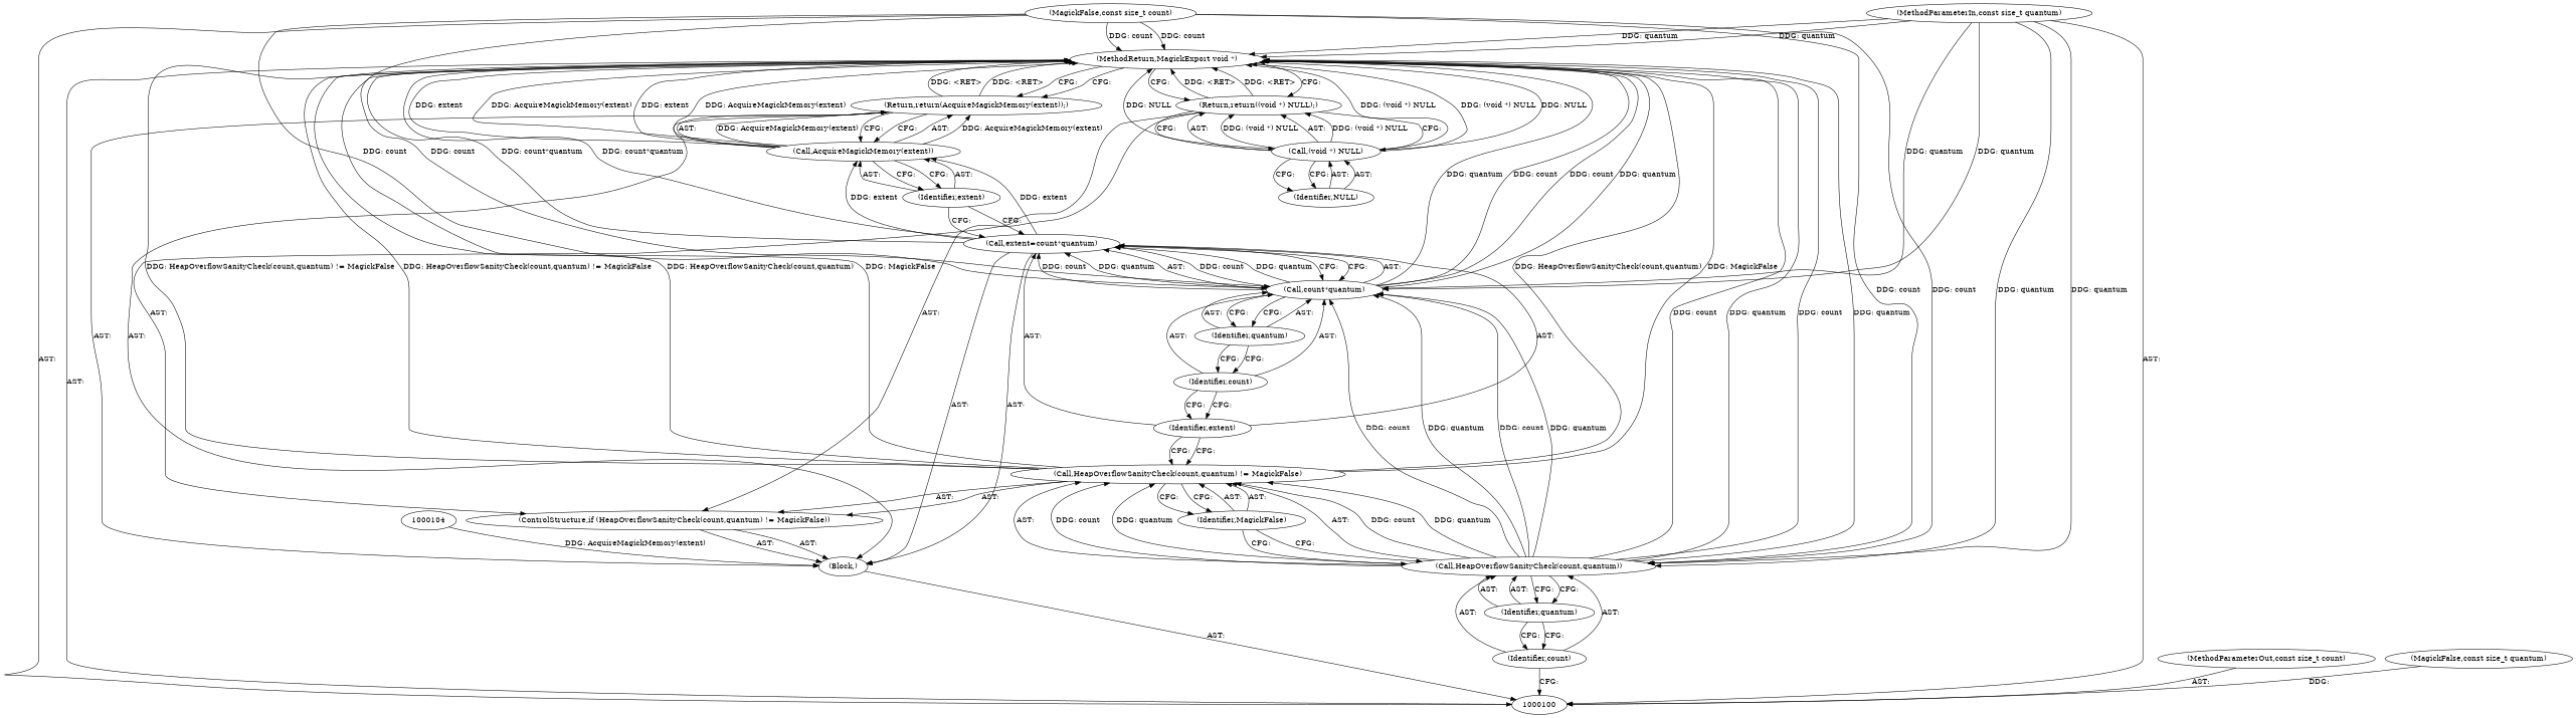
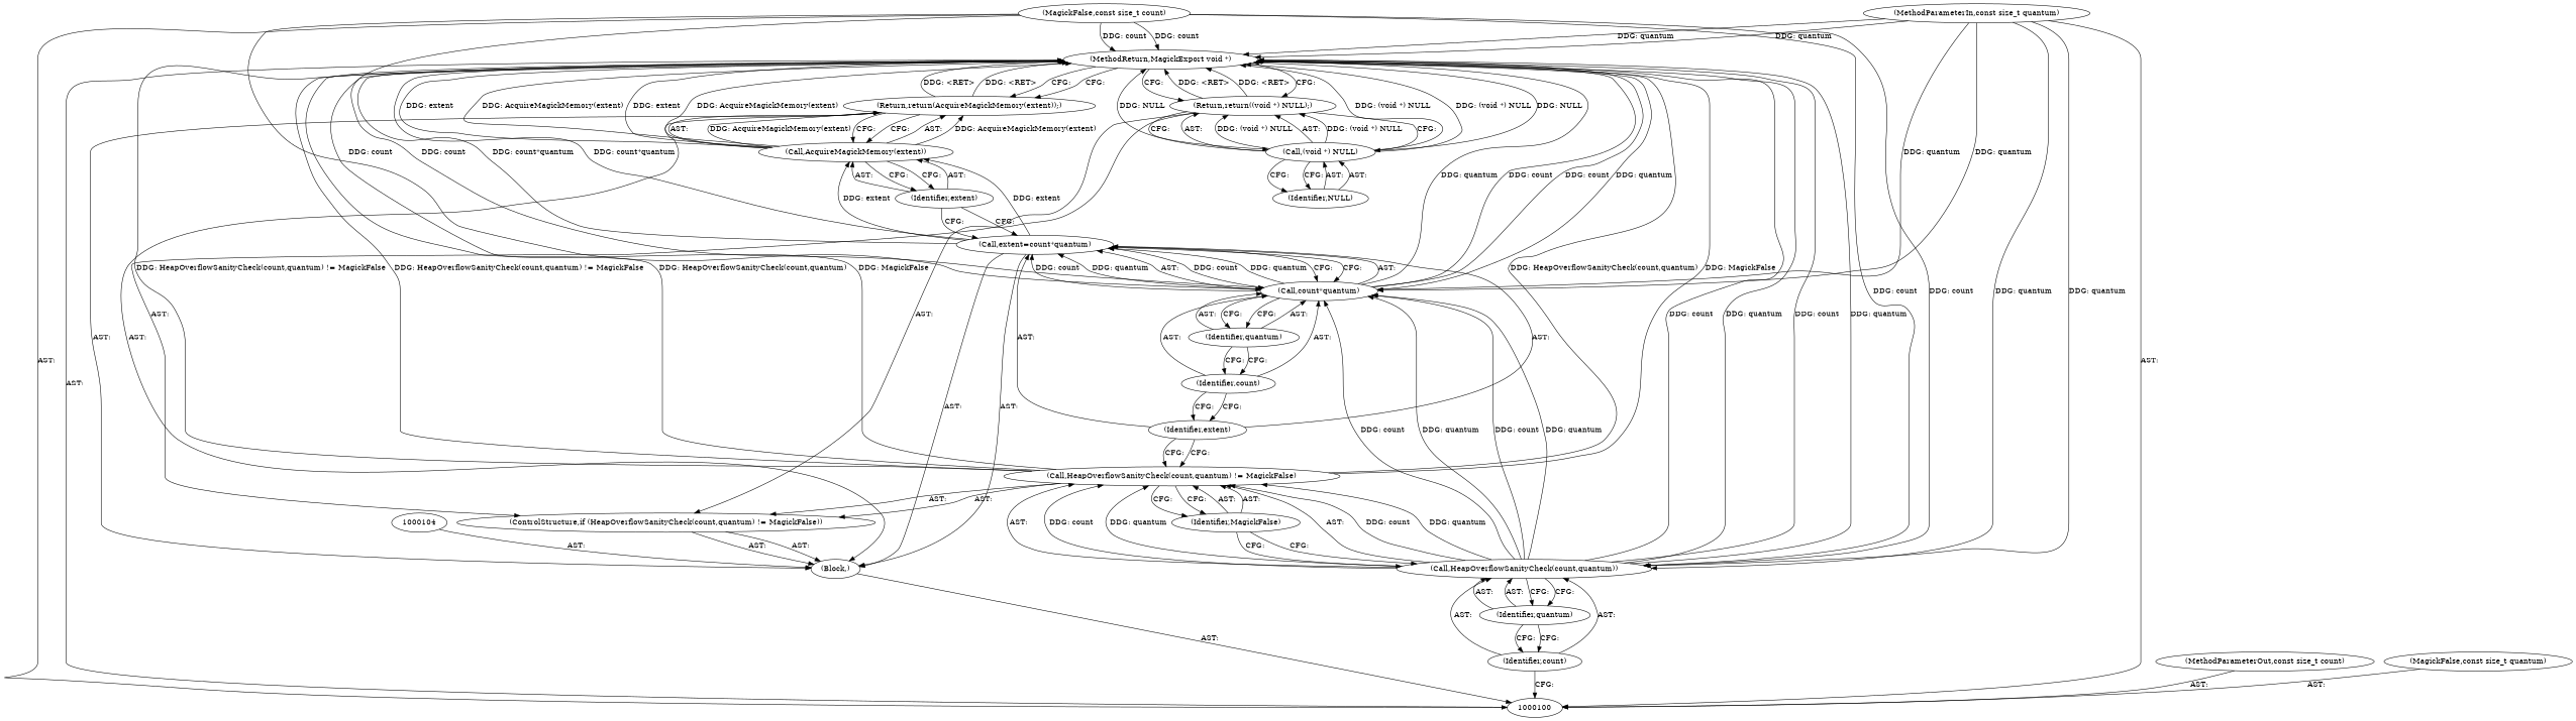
  digraph {
    n1 [label="(MethodReturn,MagickExport void *)"]
    n2 [label="(Return,return((void *) NULL);)"]
    n3 [label="(Return,return(AcquireMagickMemory(extent));)"]
    n4 [label="(ControlStructure,if (HeapOverflowSanityCheck(count,quantum) != MagickFalse))"]
    n5 [label="(Call,(void *) NULL)"]
    n6 [label="(Block,)"]
    n7 [label="(Call,AcquireMagickMemory(extent))"]
    1000100
    n9 [label="(MagickFalse,const size_t count)"]
    n10 [label="(Call,HeapOverflowSanityCheck(count,quantum))"]
    n11 [label="(Call,count*quantum)"]
    n12 [label="(Identifier,quantum)"]
    n13 [label="(Call,HeapOverflowSanityCheck(count,quantum) != MagickFalse)"]
    n14 [label="(Identifier,quantum)"]
    n15 [label="(Call,extent=count*quantum)"]
    n16 [label="(MethodParameterOut,const size_t count)"]
    n17 [label="(MethodParameterIn,const size_t quantum)"]
    n18 [label="(MagickFalse,const size_t quantum)"]
    n19 [label="(Identifier,count)"]
    n20 [label="(Identifier,MagickFalse)"]
    n21 [label="(Identifier,NULL)"]
    n22 [label="(Identifier,count)"]
    n23 [label="(Identifier,extent)"]
    n24 [label="(Identifier,extent)"]
    1000104
    n1 -> n2 [label="CFG: "]
    n1 -> n2 [label="CFG: "]
    n1 -> n3 [label="CFG: "]
    n1 -> n3 [label="CFG: "]
    n2 -> n1 [label="DDG: <RET>"]
    n2 -> n1 [label="DDG: <RET>"]
    n2 -> n4 [label="AST: "]
    n2 -> n4 [label="AST: "]
    n2 -> n5 [label="CFG: "]
    n2 -> n5 [label="CFG: "]
    n3 -> n1 [label="DDG: <RET>"]
    n3 -> n1 [label="DDG: <RET>"]
    n3 -> n6 [label="AST: "]
    n3 -> n6 [label="AST: "]
    n3 -> n7 [label="CFG: "]
    n3 -> n7 [label="CFG: "]
    n4 -> n6 [label="AST: "]
    n4 -> n6 [label="AST: "]
    n5 -> n1 [label="DDG: NULL"]
    n5 -> n1 [label="DDG: (void *) NULL"]
    n5 -> n1 [label="DDG: NULL"]
    n5 -> n1 [label="DDG: (void *) NULL"]
    n5 -> n2 [label="AST: "]
    n5 -> n2 [label="DDG: (void *) NULL"]
    n5 -> n2 [label="AST: "]
    n5 -> n2 [label="DDG: (void *) NULL"]
    n5 -> n21 [label="CFG: "]
    n5 -> n21 [label="CFG: "]
    n6 -> 1000100 [label="AST: "]
    n7 -> n1 [label="DDG: extent"]
    n7 -> n1 [label="DDG: AcquireMagickMemory(extent)"]
    n7 -> n1 [label="DDG: extent"]
    n7 -> n1 [label="DDG: AcquireMagickMemory(extent)"]
    n7 -> n3 [label="AST: "]
    n7 -> n3 [label="DDG: AcquireMagickMemory(extent)"]
    n7 -> n3 [label="AST: "]
    n7 -> n3 [label="DDG: AcquireMagickMemory(extent)"]
    n7 -> n24 [label="CFG: "]
    n7 -> n24 [label="CFG: "]
    1000100 -> n1 [label="AST: "]
    n9 -> n1 [label="DDG: count"]
    n9 -> n1 [label="DDG: count"]
    n9 -> 1000100 [label="AST: "]
    n9 -> n10 [label="DDG: count"]
    n9 -> n10 [label="DDG: count"]
    n9 -> n11 [label="DDG: count"]
    n9 -> n11 [label="DDG: count"]
    n10 -> n1 [label="DDG: count"]
    n10 -> n1 [label="DDG: quantum"]
    n10 -> n1 [label="DDG: count"]
    n10 -> n1 [label="DDG: quantum"]
    n10 -> n11 [label="DDG: count"]
    n10 -> n11 [label="DDG: quantum"]
    n10 -> n11 [label="DDG: count"]
    n10 -> n11 [label="DDG: quantum"]
    n10 -> n12 [label="CFG: "]
    n10 -> n12 [label="CFG: "]
    n10 -> n13 [label="AST: "]
    n10 -> n13 [label="DDG: count"]
    n10 -> n13 [label="DDG: quantum"]
    n10 -> n13 [label="AST: "]
    n10 -> n13 [label="DDG: count"]
    n10 -> n13 [label="DDG: quantum"]
    n11 -> n1 [label="DDG: count"]
    n11 -> n1 [label="DDG: quantum"]
    n11 -> n1 [label="DDG: count"]
    n11 -> n1 [label="DDG: quantum"]
    n11 -> n14 [label="CFG: "]
    n11 -> n14 [label="CFG: "]
    n11 -> n15 [label="AST: "]
    n11 -> n15 [label="DDG: count"]
    n11 -> n15 [label="DDG: quantum"]
    n11 -> n15 [label="AST: "]
    n11 -> n15 [label="DDG: count"]
    n11 -> n15 [label="DDG: quantum"]
    n12 -> n10 [label="AST: "]
    n12 -> n10 [label="AST: "]
    n12 -> n19 [label="CFG: "]
    n12 -> n19 [label="CFG: "]
    n13 -> n1 [label="DDG: HeapOverflowSanityCheck(count,quantum)"]
    n13 -> n1 [label="DDG: MagickFalse"]
    n13 -> n1 [label="DDG: HeapOverflowSanityCheck(count,quantum) != MagickFalse"]
    n13 -> n1 [label="DDG: HeapOverflowSanityCheck(count,quantum)"]
    n13 -> n1 [label="DDG: MagickFalse"]
    n13 -> n1 [label="DDG: HeapOverflowSanityCheck(count,quantum) != MagickFalse"]
    n13 -> n4 [label="AST: "]
    n13 -> n4 [label="AST: "]
    n13 -> n20 [label="CFG: "]
    n13 -> n20 [label="CFG: "]
    n14 -> n11 [label="AST: "]
    n14 -> n11 [label="AST: "]
    n14 -> n22 [label="CFG: "]
    n14 -> n22 [label="CFG: "]
    n15 -> n1 [label="DDG: count*quantum"]
    n15 -> n1 [label="DDG: count*quantum"]
    n15 -> n6 [label="AST: "]
    n15 -> n6 [label="AST: "]
    n15 -> n7 [label="DDG: extent"]
    n15 -> n7 [label="DDG: extent"]
    n15 -> n11 [label="CFG: "]
    n15 -> n11 [label="CFG: "]
    n16 -> 1000100 [label="AST: "]
    n17 -> n1 [label="DDG: quantum"]
    n17 -> n1 [label="DDG: quantum"]
    n17 -> 1000100 [label="AST: "]
    n17 -> n10 [label="DDG: quantum"]
    n17 -> n10 [label="DDG: quantum"]
    n17 -> n11 [label="DDG: quantum"]
    n17 -> n11 [label="DDG: quantum"]
-   n18 -> 1000100 [label="DDG: "]
+   n18 -> 1000100 [label="AST: "]
    n19 -> 1000100 [label="CFG: "]
    n19 -> n10 [label="AST: "]
    n19 -> n10 [label="AST: "]
    n20 -> n10 [label="CFG: "]
    n20 -> n10 [label="CFG: "]
    n20 -> n13 [label="AST: "]
    n20 -> n13 [label="AST: "]
    n21 -> n5 [label="AST: "]
    n21 -> n5 [label="AST: "]
    n22 -> n11 [label="AST: "]
    n22 -> n11 [label="AST: "]
    n22 -> n23 [label="CFG: "]
    n22 -> n23 [label="CFG: "]
    n23 -> n13 [label="CFG: "]
    n23 -> n13 [label="CFG: "]
    n23 -> n15 [label="AST: "]
    n23 -> n15 [label="AST: "]
    n24 -> n7 [label="AST: "]
    n24 -> n7 [label="AST: "]
    n24 -> n15 [label="CFG: "]
    n24 -> n15 [label="CFG: "]
-   1000104 -> n6 [label="DDG: AcquireMagickMemory(extent)"]
+   1000104 -> n6 [label="AST: "]
  }
